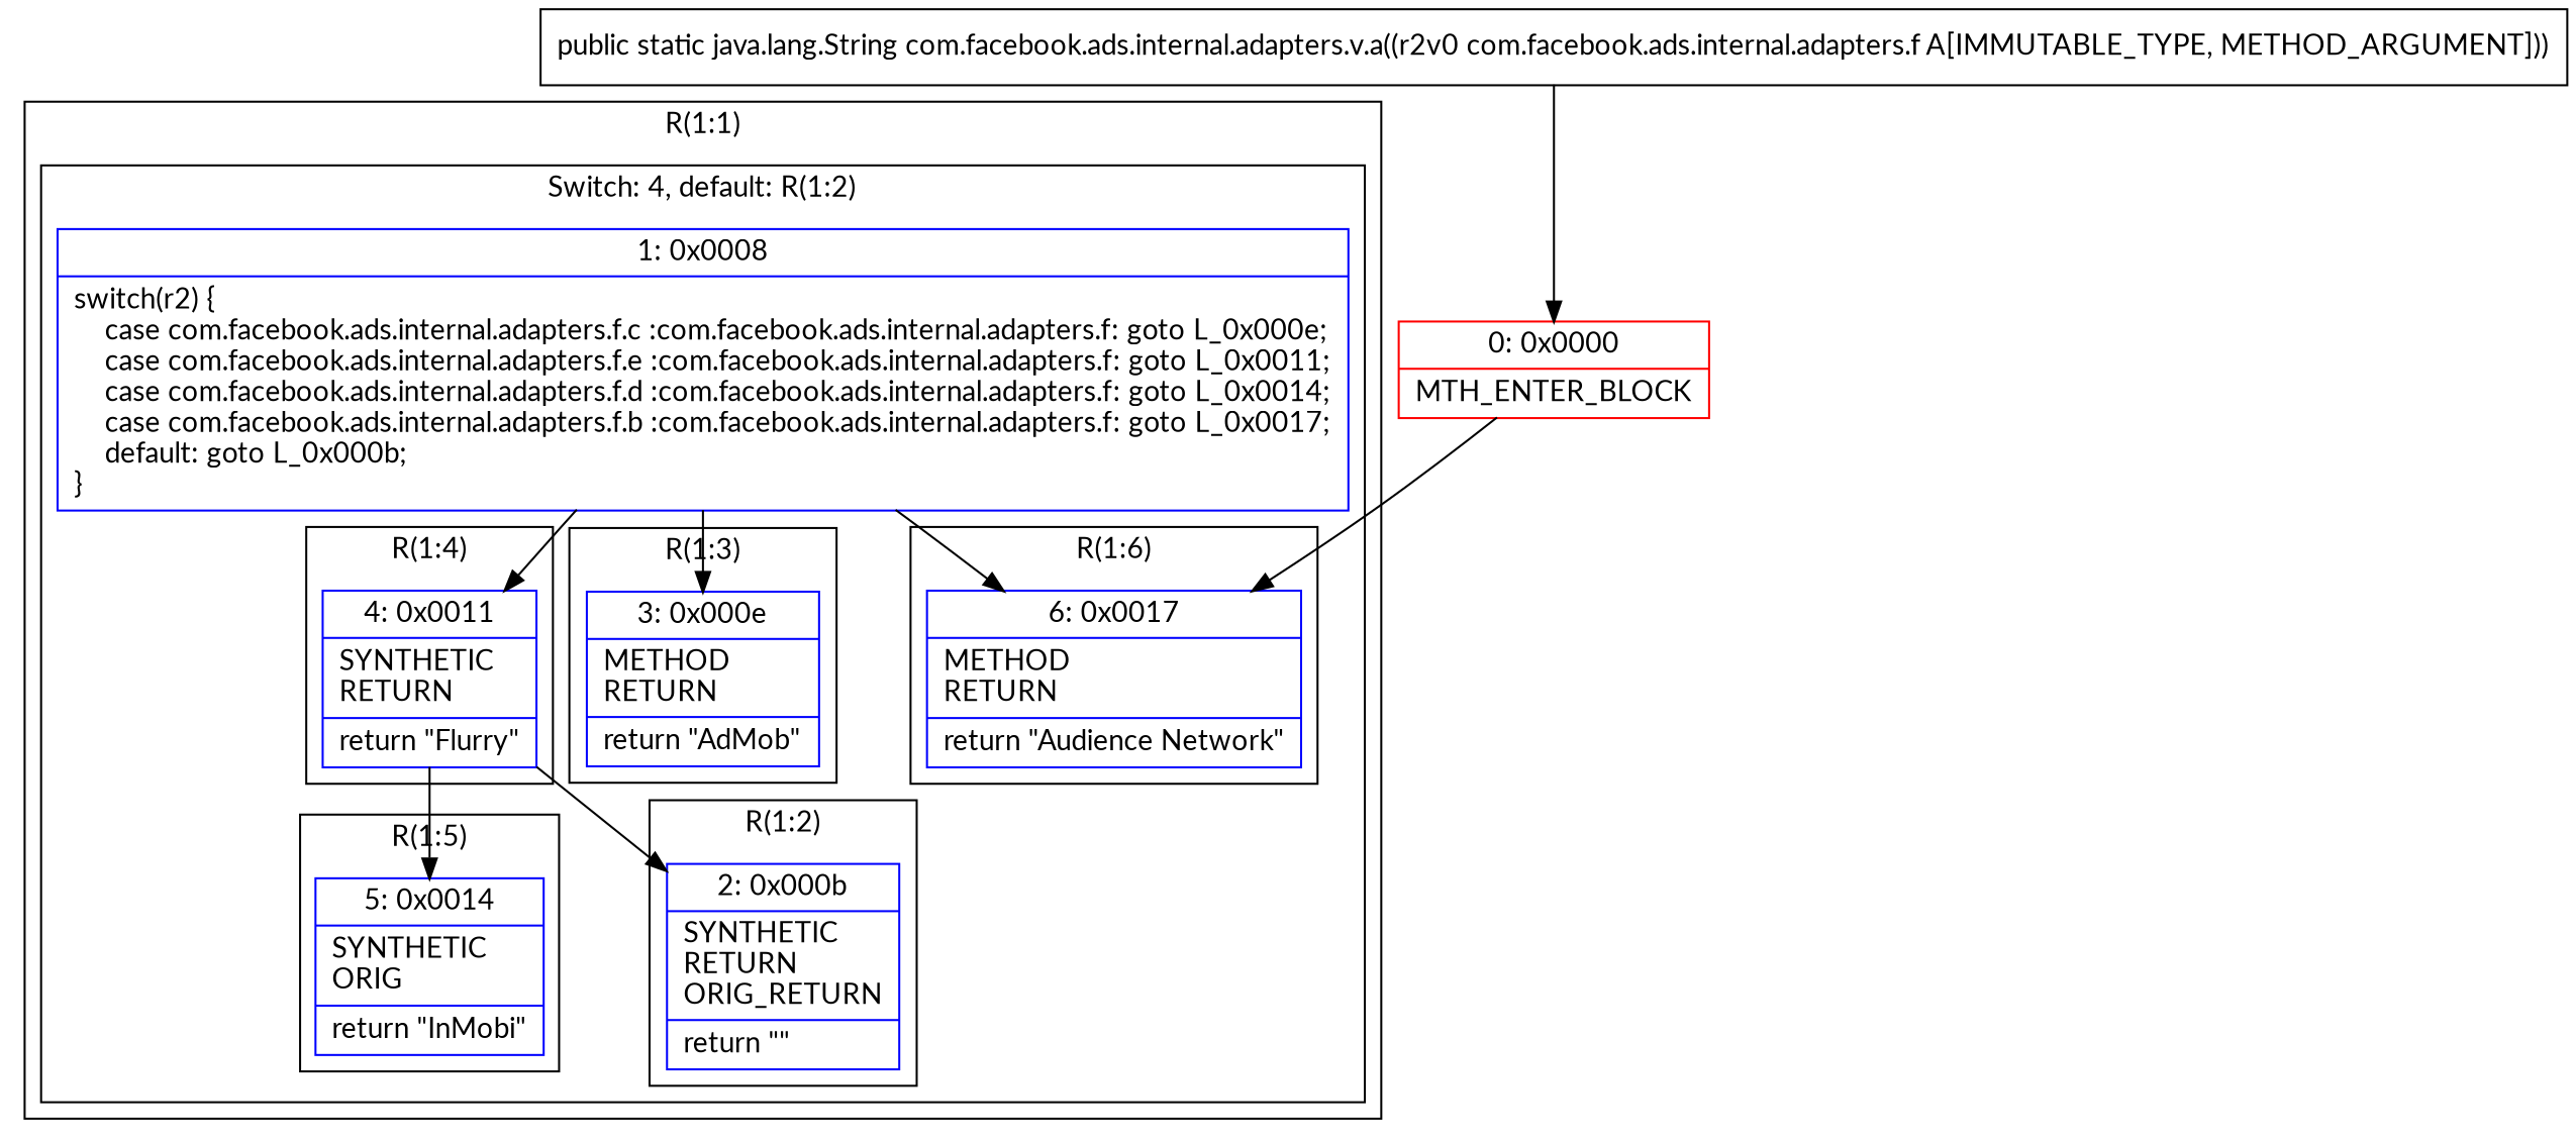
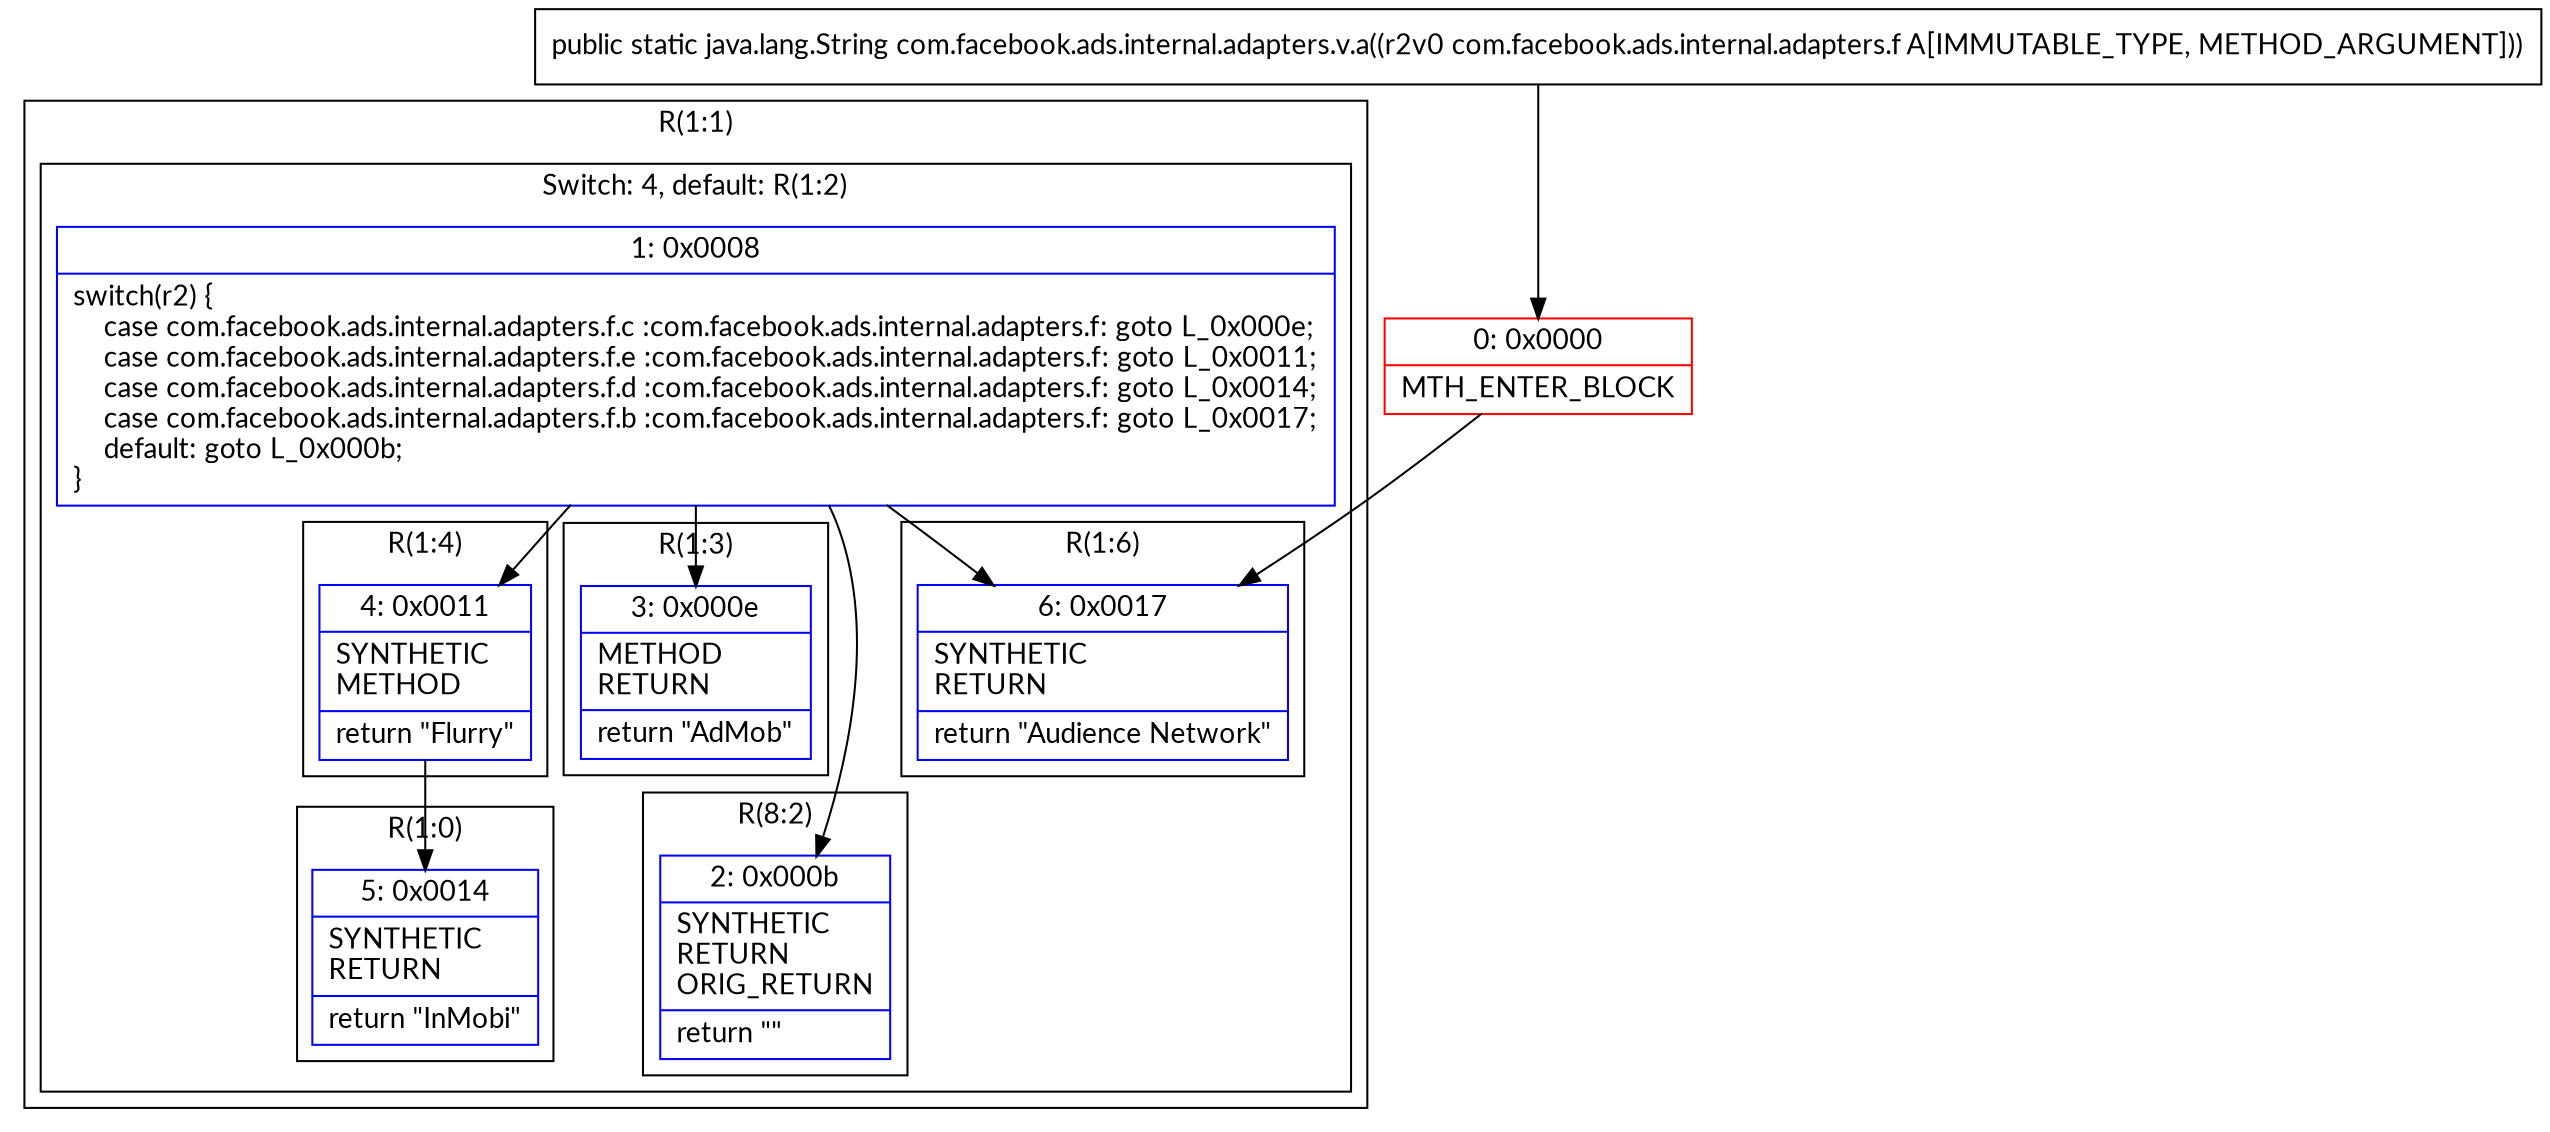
  digraph {
    fontname=Lato
    node [color=blue fontname=Lato shape=record]
    edge [fontname=Lato]
    n1 [label="{3\:\ 0x000e|METHOD\lRETURN\l|return \"AdMob\"\l}"]
-   n2 [label="{4\:\ 0x0011|SYNTHETIC\lRETURN\l|return \"Flurry\"\l}"]
-   n3 [label="{5\:\ 0x0014|SYNTHETIC\lORIG\l|return \"InMobi\"\l}"]
-   n4 [label="{6\:\ 0x0017|METHOD\lRETURN\l|return \"Audience Network\"\l}"]
+   n2 [label="{4\:\ 0x0011|SYNTHETIC\lMETHOD\l|return \"Flurry\"\l}"]
+   n3 [label="{5\:\ 0x0014|SYNTHETIC\lRETURN\l|return \"InMobi\"\l}"]
+   n4 [label="{6\:\ 0x0017|SYNTHETIC\lRETURN\l|return \"Audience Network\"\l}"]
    n5 [label="{2\:\ 0x000b|SYNTHETIC\lRETURN\lORIG_RETURN\l|return \"\"\l}"]
    n6 [label="{1\:\ 0x0008|switch(r2) \{\l    case com.facebook.ads.internal.adapters.f.c :com.facebook.ads.internal.adapters.f: goto L_0x000e;\l    case com.facebook.ads.internal.adapters.f.e :com.facebook.ads.internal.adapters.f: goto L_0x0011;\l    case com.facebook.ads.internal.adapters.f.d :com.facebook.ads.internal.adapters.f: goto L_0x0014;\l    case com.facebook.ads.internal.adapters.f.b :com.facebook.ads.internal.adapters.f: goto L_0x0017;\l    default: goto L_0x000b;\l\}\l}"]
    n7 [color=red label="{0\:\ 0x0000|MTH_ENTER_BLOCK\l}"]
    n8 [label="{public static java.lang.String com.facebook.ads.internal.adapters.v.a((r2v0 com.facebook.ads.internal.adapters.f A[IMMUTABLE_TYPE, METHOD_ARGUMENT])) }" color=""]
    subgraph cluster_1 {
      label="R(1:1)"
      subgraph cluster_2 {
        label="Switch: 4, default: R(1:2)"
        n6
        subgraph cluster_3 {
          label="R(1:3)"
          n1
        }
        subgraph cluster_4 {
          label="R(1:4)"
          n2
        }
        subgraph cluster_5 {
-         label="R(1:5)"
+         label="R(1:0)"
          n3
        }
        subgraph cluster_6 {
          label="R(1:6)"
          n4
        }
        subgraph cluster_7 {
-         label="R(1:2)"
+         label="R(8:2)"
          n5
        }
      }
    }
    n2 -> n3
    n6 -> n1
    n6 -> n2
    n6 -> n4
-   n2 -> n5
+   n6 -> n5
    n7 -> n4
    n8 -> n7
  }
